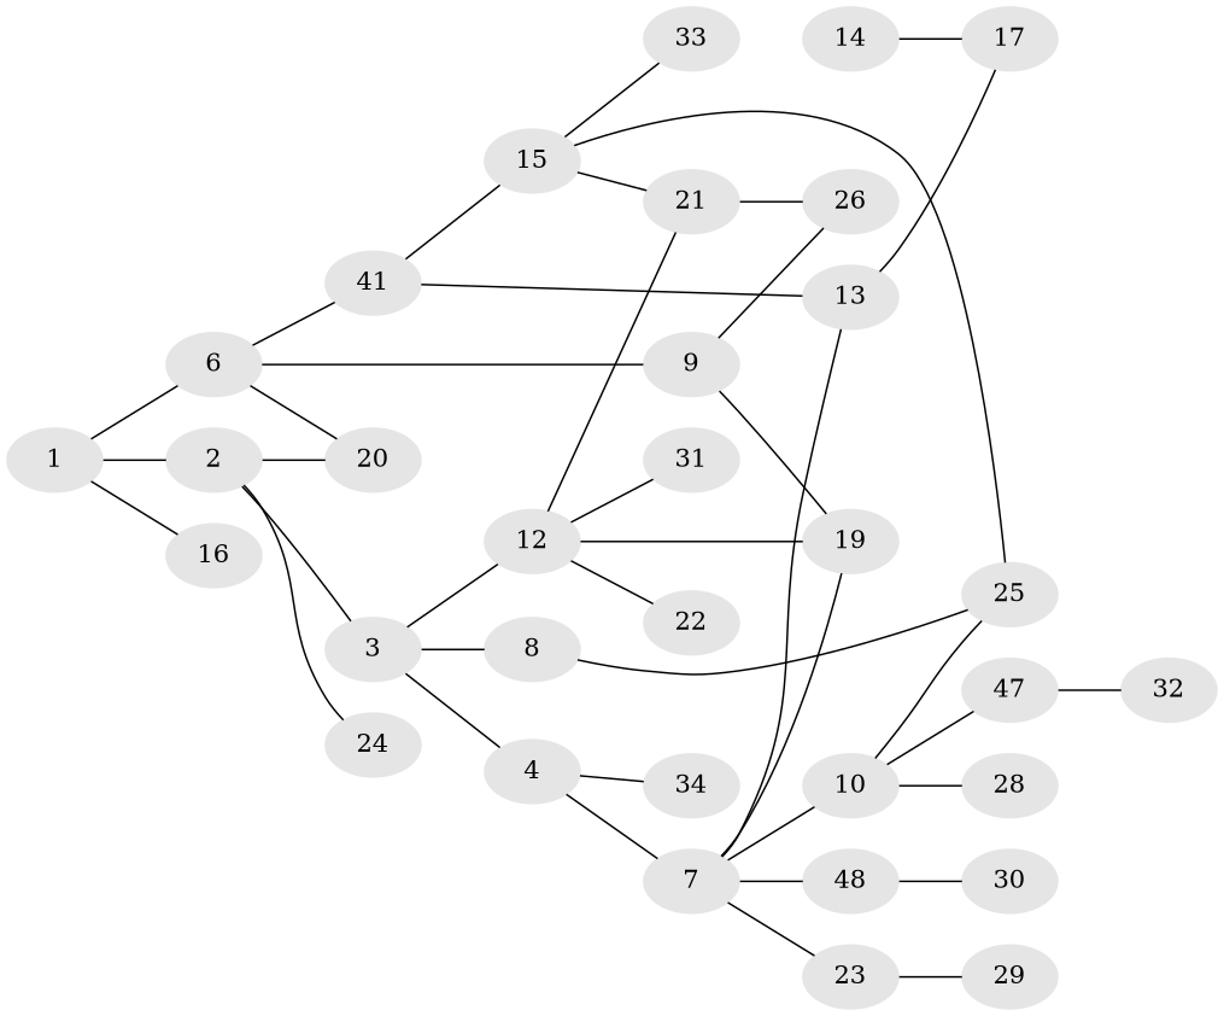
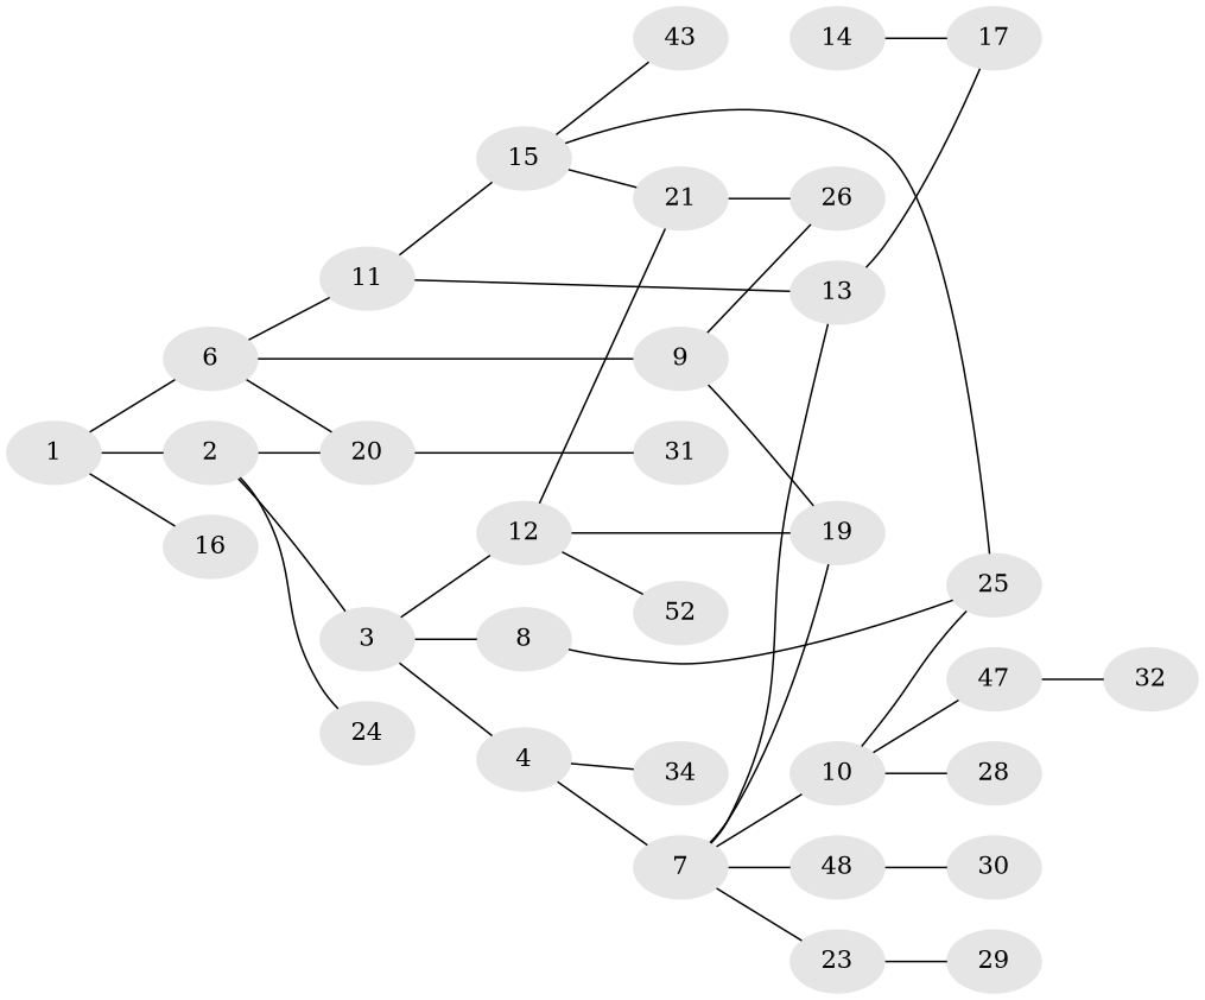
  graph {
    rankdir=LR
    node [color=gray90 style=filled]
    edge [weight=1.0]
    1
    2
    6
    16
    3
    20
    24
    9
-   11 [label=41]
+   11
    4
    8
    12
    7
    34
    25
    31
    19
    21
-   22
+   22 [label=52]
    10
    13
    n22 [label=48]
    23
    14
    17
    26
    15
    n28 [label=47]
    28
    30
    29
    32
-   33
+   33 [label=43]
    1 -- 2
    1 -- 6
    1 -- 16
    2 -- 3
    2 -- 20 [weight=2.0]
    2 -- 24
    6 -- 20
    6 -- 9
    6 -- 11
    3 -- 4 [weight=2.0]
    3 -- 8 [weight=3.0]
    3 -- 12
    9 -- 19
    9 -- 26
    11 -- 13
    11 -- 15
    4 -- 7
    4 -- 34
    8 -- 25
-   12 -- 31
+   20 -- 31
    12 -- 19
    12 -- 21
    12 -- 22
    7 -- 19
    7 -- 10
    7 -- 13
    7 -- n22
    7 -- 23
    21 -- 26
    10 -- 25
    10 -- n28
    10 -- 28
    13 -- 17
    n22 -- 30
    23 -- 29
    14 -- 17 [weight=2.0]
    15 -- 25
    15 -- 21
    15 -- 33
    n28 -- 32
  }
